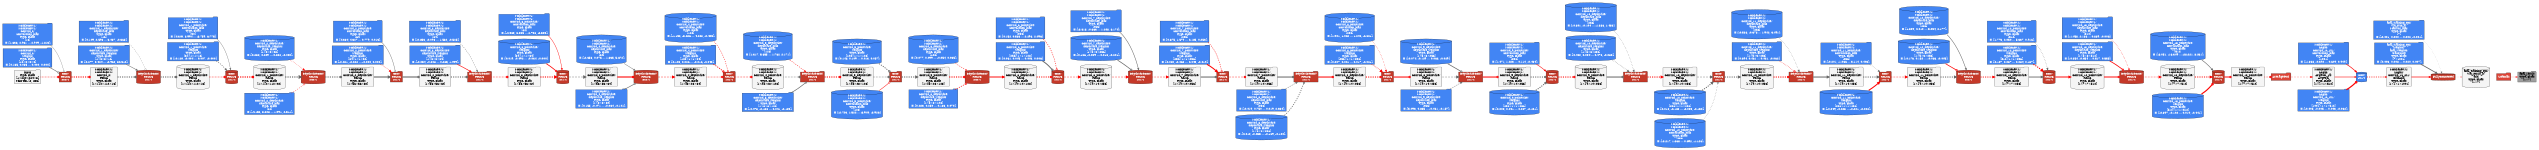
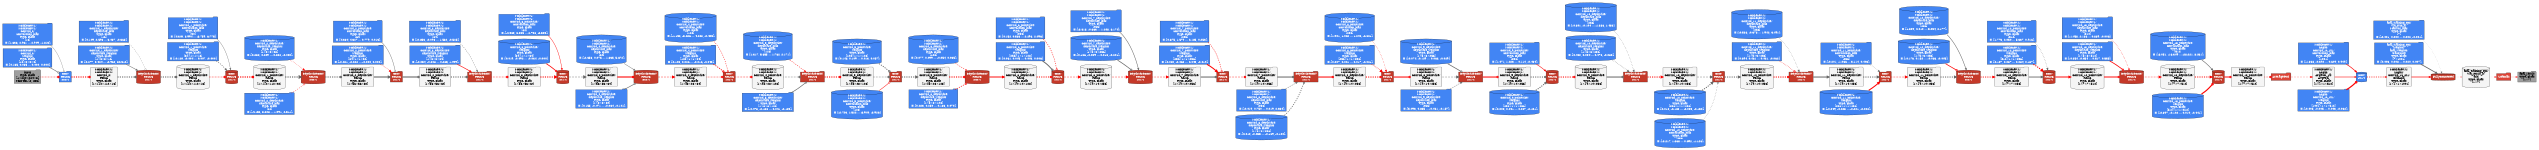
  digraph {
    nslimit=125
    rankdir=LR
    node [fillcolor="#4285F4" fontcolor="#FFFFFFDD" shape=folder style=filled]
    edge [arrowhead=odot color=red penwidth=5.204903 style=solid weight=1.000000]
    n1 [label="final_training_ops/\nWx_plus_b/\nMatMul_bias\nType: Float\n[7]\n = {-0.001, 0.000 … 0.002, -0.001}"]
    n2 [fillcolor="#C53929" label=FullyConnected shape=cylinder]
    n3 [fillcolor="#F5F5F5" fontcolor="#000000DD" label="final_training_ops/\nWx_result_b/\nadd\nType: Float\n[1×7]" shape=cylinder]
    n4 [label="final_training_ops/\nweights/\nfinal_weights/\ntranspose\nType: Float\n[7×1001]\n = {0.003, 0.008 … 0.020, 0.007}"]
    n5 [label="MobilenetV1/\nLogits/\nConv2d_1c_1x1/\nconvolution_bias\nType: Float\n[1001]\n = {-1.868, -0.392 … 0.609, 0.949}"]
    n6 [label="Conv\n1x1/S" shape=cylinder]
    n7 [fillcolor="#F5F5F5" fontcolor="#000000DD" label="MobilenetV1/\nLogits/\nConv2d_1c_1x1/\nBiasAdd\nType: Float\n[1×1×1×1001]"]
    n8 [label="MobilenetV1/\nMobilenetV1/\nConv2d_13_pointwise/\nconvolution_bias\nType: Float\n[512]\n = {-8.051, -16.349 … -28.221, 8.231}" shape=cylinder]
    n9 [fillcolor="#C53929" label="Conv\nReLU6\n1x1/S" shape=cylinder]
    n10 [fillcolor="#F5F5F5" fontcolor="#000000DD" label="MobilenetV1/\nMobilenetV1/\nConv2d_13_pointwise/\nRelu6\nType: Float\n[1×7×7×512]"]
    n11 [label="MobilenetV1/\nMobilenetV1/\nConv2d_13_depthwise/\ndepthwise_bias\nType: Float\n[512]\n = {-1.458, 2.186 … 0.889, -0.006}"]
    n12 [fillcolor="#C53929" label="DepthwiseConv\nReLU6\n1x1/S" shape=cylinder]
    n13 [fillcolor="#F5F5F5" fontcolor="#000000DD" label="MobilenetV1/\nMobilenetV1/\nConv2d_13_depthwise/\nRelu6\nType: Float\n[1×7×7×512]" shape=cylinder]
    n14 [label="MobilenetV1/\nConv2d_13_depthwise/\ndepthwise_weights\nType: Float\n[1×3×3×512]\n = {-0.354, -0.354 … 0.517, 0.555}"]
    n15 [label="MobilenetV1/\nMobilenetV1/\nConv2d_12_pointwise/\nconvolution_bias\nType: Float\n[512]\n = {1.773, 2.050 … 5.337, 0.916}"]
    n16 [fillcolor="#C53929" label="Conv\nReLU6\n1x1/S" shape=cylinder]
    n17 [fillcolor="#F5F5F5" fontcolor="#000000DD" label="MobilenetV1/\nMobilenetV1/\nConv2d_12_pointwise/\nRelu6\nType: Float\n[1×7×7×512]" shape=cylinder]
    n18 [label="MobilenetV1/\nConv2d_12_pointwise/\nweights\nType: Float\n[512×1×1×256]\n = {0.137, 0.037 … 0.084, 0.137}"]
    n19 [label="MobilenetV1/\nMobilenetV1/\nConv2d_12_depthwise/\ndepthwise_bias\nType: Float\n[256]\n = {1.339, 0.010 … 5.054, 2.177}" shape=cylinder]
    n20 [fillcolor="#C53929" label="DepthwiseConv\nReLU6\n2x2/S" shape=cylinder]
    n21 [fillcolor="#F5F5F5" fontcolor="#000000DD" label="MobilenetV1/\nMobilenetV1/\nConv2d_12_depthwise/\nRelu6\nType: Float\n[1×7×7×256]"]
    n22 [label="MobilenetV1/\nConv2d_12_depthwise/\ndepthwise_weights\nType: Float\n[1×3×3×256]\n = {-0.176, 0.152 … -0.086, -0.045}" shape=cylinder]
    n23 [label="MobilenetV1/\nMobilenetV1/\nConv2d_11_pointwise/\nconvolution_bias\nType: Float\n[256]\n = {-0.201, -1.066 … 3.114, 0.408}"]
    n24 [fillcolor="#C53929" label="Conv\nReLU6\n1x1/S"]
    n25 [fillcolor="#F5F5F5" fontcolor="#000000DD" label="MobilenetV1/\nMobilenetV1/\nConv2d_11_pointwise/\nRelu6\nType: Float\n[1×14×14×256]"]
    n26 [label="MobilenetV1/\nMobilenetV1/\nConv2d_11_depthwise/\ndepthwise_bias\nType: Float\n[256]\n = {-0.536, -0.378 … 1.942, 3.491}" shape=cylinder]
    n27 [fillcolor="#C53929" label="DepthwiseConv\nReLU6\n1x1/S"]
    n28 [fillcolor="#F5F5F5" fontcolor="#000000DD" label="MobilenetV1/\nMobilenetV1/\nConv2d_11_depthwise/\nRelu6\nType: Float\n[1×14×14×256]"]
    n29 [label="MobilenetV1/\nConv2d_11_depthwise/\ndepthwise_weights\nType: Float\n[1×3×3×256]\n = {0.694, 0.461 … 0.031, -0.062}"]
    n30 [label="MobilenetV1/\nMobilenetV1/\nConv2d_10_depthwise/\ndepthwise_bias\nType: Float\n[256]\n = {-0.801, -0.104 … -1.386, 1.433}" shape=cylinder]
    n31 [fillcolor="#C53929" label="DepthwiseConv\nReLU6\n1x1/S"]
    n32 [fillcolor="#F5F5F5" fontcolor="#000000DD" label="MobilenetV1/\nMobilenetV1/\nConv2d_10_depthwise/\nRelu6\nType: Float\n[1×14×14×256]"]
    n33 [label="MobilenetV1/\nConv2d_10_depthwise/\ndepthwise_weights\nType: Float\n[1×3×3×256]\n = {0.460, 0.034 … 0.476, -0.083}" shape=cylinder]
    n34 [label="MobilenetV1/\nMobilenetV1/\nConv2d_9_pointwise/\nconvolution_bias\nType: Float\n[256]\n = {1.471, 1.223 … 0.114, -0.484}"]
    n35 [fillcolor="#C53929" label="Conv\nReLU6\n1x1/S" shape=cylinder]
    n36 [fillcolor="#F5F5F5" fontcolor="#000000DD" label="MobilenetV1/\nMobilenetV1/\nConv2d_9_pointwise/\nRelu6\nType: Float\n[1×14×14×256]" shape=cylinder]
    n37 [label="MobilenetV1/\nConv2d_9_depthwise/\ndepthwise_weights\nType: Float\n[1×3×3×256]\n = {-0.074, -0.129 … 0.063, -0.029}" shape=cylinder]
    n38 [fillcolor="#C53929" label="DepthwiseConv\nReLU6\n1x1/S"]
    n39 [fillcolor="#F5F5F5" fontcolor="#000000DD" label="MobilenetV1/\nMobilenetV1/\nConv2d_9_depthwise/\nRelu6\nType: Float\n[1×14×14×256]"]
    n40 [label="MobilenetV1/\nMobilenetV1/\nConv2d_8_pointwise/\nconvolution_bias\nType: Float\n[256]\n = {1.901, 1.022 … 1.246, -2.621}" shape=cylinder]
    n41 [fillcolor="#C53929" label="Conv\nReLU6\n1x1/S"]
    n42 [fillcolor="#F5F5F5" fontcolor="#000000DD" label="MobilenetV1/\nMobilenetV1/\nConv2d_8_pointwise/\nRelu6\nType: Float\n[1×14×14×256]"]
    n43 [label="MobilenetV1/\nConv2d_8_pointwise/\nweights\nType: Float\n[256×1×1×256]\n = {0.007, 0.001 … 0.017, -0.021}"]
    n44 [label="MobilenetV1/\nMobilenetV1/\nConv2d_7_pointwise/\nconvolution_bias\nType: Float\n[256]\n = {0.675, 1.579 … 2.185, 0.253}"]
    n45 [fillcolor="#C53929" label="Conv\nReLU6\n1x1/S"]
    n46 [fillcolor="#F5F5F5" fontcolor="#000000DD" label="MobilenetV1/\nMobilenetV1/\nConv2d_7_pointwise/\nRelu6\nType: Float\n[1×14×14×256]"]
    n47 [label="MobilenetV1/\nConv2d_7_pointwise/\nweights\nType: Float\n[256×1×1×256]\n = {0.080, -0.063 … 0.045, -0.019}"]
    n48 [label="MobilenetV1/\nMobilenetV1/\nConv2d_7_depthwise/\ndepthwise_bias\nType: Float\n[256]\n = {-3.318, -0.663 … 1.248, 6.174}"]
    n49 [fillcolor="#C53929" label="DepthwiseConv\nReLU6\n1x1/S" shape=cylinder]
    n50 [fillcolor="#F5F5F5" fontcolor="#000000DD" label="MobilenetV1/\nMobilenetV1/\nConv2d_7_depthwise/\nRelu6\nType: Float\n[1×14×14×256]"]
    n51 [label="MobilenetV1/\nConv2d_7_depthwise/\ndepthwise_weights\nType: Float\n[1×3×3×256]\n = {0.186, -0.039 … 0.018, -0.201}" shape=cylinder]
    n52 [label="MobilenetV1/\nMobilenetV1/\nConv2d_6_pointwise/\nconvolution_bias\nType: Float\n[256]\n = {0.152, 0.583 … 2.296, 2.496}"]
    n53 [fillcolor="#C53929" label="Conv\nReLU6\n1x1/S" shape=cylinder]
    n54 [fillcolor="#F5F5F5" fontcolor="#000000DD" label="MobilenetV1/\nMobilenetV1/\nConv2d_6_pointwise/\nRelu6\nType: Float\n[1×14×14×256]" shape=cylinder]
    n55 [label="MobilenetV1/\nConv2d_6_pointwise/\nweights\nType: Float\n[256×1×1×128]\n = {0.061, 0.045 … 0.043, 0.006}"]
    n56 [label="MobilenetV1/\nMobilenetV1/\nConv2d_6_depthwise/\ndepthwise_bias\nType: Float\n[128]\n = {0.077, 0.099 … -0.054, 0.035}" shape=cylinder]
    n57 [fillcolor="#C53929" label="DepthwiseConv\nReLU6\n2x2/S" shape=cylinder]
    n58 [fillcolor="#F5F5F5" fontcolor="#000000DD" label="MobilenetV1/\nMobilenetV1/\nConv2d_6_depthwise/\nRelu6\nType: Float\n[1×14×14×128]" shape=cylinder]
    n59 [label="MobilenetV1/\nConv2d_5_pointwise/\nweights\nType: Float\n[128×1×1×128]\n = {0.148, 0.109 … 0.013, 0.057}" shape=cylinder]
    n60 [fillcolor="#C53929" label="Conv\nReLU6\n1x1/S"]
    n61 [fillcolor="#F5F5F5" fontcolor="#000000DD" label="MobilenetV1/\nMobilenetV1/\nConv2d_5_pointwise/\nRelu6\nType: Float\n[1×28×28×128]"]
    n62 [label="MobilenetV1/\nMobilenetV1/\nConv2d_5_depthwise/\ndepthwise_bias\nType: Float\n[128]\n = {1.317, 5.655 … 1.762, 2.171}" shape=cylinder]
    n63 [fillcolor="#C53929" label="DepthwiseConv\nReLU6\n1x1/S"]
    n64 [fillcolor="#F5F5F5" fontcolor="#000000DD" label="MobilenetV1/\nMobilenetV1/\nConv2d_5_depthwise/\nRelu6\nType: Float\n[1×28×28×128]"]
    n65 [label="MobilenetV1/\nMobilenetV1/\nConv2d_4_pointwise/\nconvolution_bias\nType: Float\n[128]\n = {-1.152, -3.226 … 4.262, -0.425}" shape=cylinder]
    n66 [fillcolor="#C53929" label="Conv\nReLU6\n1x1/S"]
    n67 [fillcolor="#F5F5F5" fontcolor="#000000DD" label="MobilenetV1/\nMobilenetV1/\nConv2d_4_pointwise/\nRelu6\nType: Float\n[1×28×28×128]" shape=cylinder]
    n68 [label="MobilenetV1/\nConv2d_4_pointwise/\nweights\nType: Float\n[128×1×1×64]\n = {0.103, 0.026 … -0.016, -0.043}"]
    n69 [label="MobilenetV1/\nMobilenetV1/\nConv2d_4_depthwise/\ndepthwise_bias\nType: Float\n[64]\n = {-2.358, 0.075 … 1.835, 5.672}" shape=cylinder]
    n70 [fillcolor="#C53929" label="DepthwiseConv\nReLU6\n2x2/S" shape=cylinder]
    n71 [fillcolor="#F5F5F5" fontcolor="#000000DD" label="MobilenetV1/\nMobilenetV1/\nConv2d_4_depthwise/\nRelu6\nType: Float\n[1×28×28×64]"]
    n72 [label="MobilenetV1/\nMobilenetV1/\nConv2d_3_pointwise/\nconvolution_bias\nType: Float\n[64]\n = {-0.535, 3.335 … 2.758, -3.535}"]
    n73 [fillcolor="#C53929" label="Conv\nReLU6\n1x1/S" shape=cylinder]
    n74 [fillcolor="#F5F5F5" fontcolor="#000000DD" label="MobilenetV1/\nMobilenetV1/\nConv2d_3_pointwise/\nRelu6\nType: Float\n[1×56×56×64]"]
    n75 [label="MobilenetV1/\nConv2d_3_pointwise/\nweights\nType: Float\n[64×1×1×64]\n = {0.019, -0.092 … -0.034, -0.000}" shape=cylinder]
    n76 [label="MobilenetV1/\nMobilenetV1/\nConv2d_3_depthwise/\ndepthwise_bias\nType: Float\n[64]\n = {-0.853, -0.098 … 1.532, -0.525}"]
    n77 [fillcolor="#C53929" label="DepthwiseConv\nReLU6\n1x1/S"]
    n78 [fillcolor="#F5F5F5" fontcolor="#000000DD" label="MobilenetV1/\nMobilenetV1/\nConv2d_3_depthwise/\nRelu6\nType: Float\n[1×56×56×64]"]
    n79 [label="MobilenetV1/\nConv2d_3_depthwise/\ndepthwise_weights\nType: Float\n[1×3×3×64]\n = {-0.054, -0.808 … 0.285, 1.499}"]
    n80 [label="MobilenetV1/\nMobilenetV1/\nConv2d_2_pointwise/\nconvolution_bias\nType: Float\n[64]\n = {4.334, 4.327 … 0.779, 0.013}"]
    n81 [fillcolor="#C53929" label="Conv\nReLU6\n1x1/S"]
    n82 [fillcolor="#F5F5F5" fontcolor="#000000DD" label="MobilenetV1/\nMobilenetV1/\nConv2d_2_pointwise/\nRelu6\nType: Float\n[1×56×56×64]"]
    n83 [label="MobilenetV1/\nConv2d_2_pointwise/\nweights\nType: Float\n[64×1×1×32]\n = {-0.021, -0.022 … -0.000, 0.000}"]
    n84 [label="MobilenetV1/\nConv2d_2_depthwise/\ndepthwise_weights\nType: Float\n[1×3×3×32]\n = {0.238, 0.209 … 0.232, -0.030}" shape=cylinder]
    n85 [fillcolor="#C53929" label="DepthwiseConv\nReLU6\n2x2/S" shape=cylinder]
    n86 [fillcolor="#F5F5F5" fontcolor="#000000DD" label="MobilenetV1/\nMobilenetV1/\nConv2d_2_depthwise/\nRelu6\nType: Float\n[1×56×56×32]"]
    n87 [label="MobilenetV1/\nMobilenetV1/\nConv2d_1_pointwise/\nconvolution_bias\nType: Float\n[32]\n = {4.340, 3.994 … -8.759, 6.775}"]
    n88 [fillcolor="#C53929" label="Conv\nReLU6\n1x1/S" shape=cylinder]
    n89 [fillcolor="#F5F5F5" fontcolor="#000000DD" label="MobilenetV1/\nMobilenetV1/\nConv2d_1_pointwise/\nRelu6\nType: Float\n[1×112×112×32]" shape=cylinder]
    n90 [label="MobilenetV1/\nConv2d_1_pointwise/\nweights\nType: Float\n[32×1×1×16]\n = {-0.120, -0.004 … 0.007, -0.000}"]
    n91 [label="MobilenetV1/\nMobilenetV1/\nConv2d_1_depthwise/\ndepthwise_bias\nType: Float\n[16]\n = {0.149, 2.593 … 3.037, -0.363}"]
    n92 [fillcolor="#C53929" label="DepthwiseConv\nReLU6\n1x1/S" shape=cylinder]
    n93 [fillcolor="#F5F5F5" fontcolor="#000000DD" label="MobilenetV1/\nMobilenetV1/\nConv2d_1_depthwise/\nRelu6\nType: Float\n[1×112×112×16]" shape=cylinder]
    n94 [label="MobilenetV1/\nConv2d_1_depthwise/\ndepthwise_weights\nType: Float\n[1×3×3×16]\n = {0.277, 3.424 … -0.960, 30.510}"]
    n95 [label="MobilenetV1/\nMobilenetV1/\nConv2d_0/\nconvolution_bias\nType: Float\n[16]\n = {1.636, 2.931 … 2.949, -1.813}"]
-   n96 [fillcolor="#C53929" label="Conv\nReLU6\n2x2/S"]
+   n96 [label="Conv\nReLU6\n2x2/S"]
    n97 [fillcolor="#F5F5F5" fontcolor="#000000DD" label="MobilenetV1/\nMobilenetV1/\nConv2d_0/\nRelu6\nType: Float\n[1×112×112×16]"]
    n98 [label="MobilenetV1/\nConv2d_0/\nweights\nType: Float\n[16×3×3×3]\n = {0.135, 0.035 … 0.000, 0.000}"]
    n99 [fillcolor="#9E9E9E" fontcolor="#000000DD" label="final_result\nType: Float\n[1×7]"]
    n100 [label="MobilenetV1/\nMobilenetV1/\nConv2d_8_depthwise/\ndepthwise_bias\nType: Float\n[256]\n = {-0.019, 0.750 … 0.019, 2.364}"]
    n101 [fillcolor="#C53929" label="DepthwiseConv\nReLU6\n1x1/S"]
    n102 [fillcolor="#F5F5F5" fontcolor="#000000DD" label="MobilenetV1/\nMobilenetV1/\nConv2d_8_depthwise/\nRelu6\nType: Float\n[1×14×14×256]"]
    n103 [fillcolor="#DB4437" label=AveragePool]
    n104 [fillcolor="#F5F5F5" fontcolor="#000000DD" label="MobilenetV1/\nLogits/\nAvgPool_1a/\nAvgPool\nType: Float\n[1×1×1×512]"]
    n105 [label="MobilenetV1/\nMobilenetV1/\nConv2d_5_pointwise/\nconvolution_bias\nType: Float\n[128]\n = {-2.723, 1.522 … -3.940, -3.926}" shape=cylinder]
    n106 [fillcolor="#C53929" label="Conv\nReLU6\n1x1/S"]
    n107 [fillcolor="#F5F5F5" fontcolor="#000000DD" label="MobilenetV1/\nMobilenetV1/\nConv2d_10_pointwise/\nRelu6\nType: Float\n[1×14×14×256]" shape=cylinder]
    n108 [label="MobilenetV1/\nLogits/\nConv2d_1c_1x1/\nweights\nType: Float\n[1001×1×1×512]\n = {-0.005, -0.005 … 0.043, -0.062}"]
    n109 [label="MobilenetV1/\nConv2d_10_pointwise/\nweights\nType: Float\n[256×1×1×256]\n = {0.018, -0.123 … -0.035, -0.150}" shape=cylinder]
    n110 [label="MobilenetV1/\nMobilenetV1/\nConv2d_2_depthwise/\ndepthwise_bias\nType: Float\n[32]\n = {-4.156, 3.608 … 1.991, 2.511}"]
    n111 [label="MobilenetV1/\nConv2d_9_pointwise/\nweights\nType: Float\n[256×1×1×256]\n = {0.003, 0.041 … 0.067, -0.151}" shape=cylinder]
    n112 [label="MobilenetV1/\nMobilenetV1/\nConv2d_9_depthwise/\ndepthwise_bias\nType: Float\n[256]\n = {5.493, 4.865 … -0.481, -0.157}"]
    n113 [label="MobilenetV1/\nMobilenetV1/\nConv2d_10_pointwise/\nconvolution_bias\nType: Float\n[256]\n = {-3.217, 1.668 … 0.692, -1.126}" shape=cylinder]
    n114 [label="MobilenetV1/\nConv2d_6_depthwise/\ndepthwise_weights\nType: Float\n[1×3×3×128]\n = {0.223, 0.250 … 0.133, 0.070}"]
    n115 [label="MobilenetV1/\nConv2d_5_depthwise/\ndepthwise_weights\nType: Float\n[1×3×3×128]\n = {-0.478, -0.138 … 0.041, -0.185}"]
    n116 [label="MobilenetV1/\nConv2d_8_depthwise/\ndepthwise_weights\nType: Float\n[1×3×3×256]\n = {0.010, -0.035 … -0.169, -0.100}" shape=cylinder]
    n117 [fillcolor="#DB4437" label=Softmax]
    n118 [label="MobilenetV1/\nConv2d_11_pointwise/\nweights\nType: Float\n[256×1×1×256]\n = {-0.049, -0.023 … -0.201, -0.002}" shape=cylinder]
    n119 [label="MobilenetV1/\nConv2d_4_depthwise/\ndepthwise_weights\nType: Float\n[1×3×3×64]\n = {0.155, -0.471 … -0.084, -0.141}"]
    n120 [label="MobilenetV1/\nConv2d_13_pointwise/\nweights\nType: Float\n[512×1×1×512]\n = {-0.397, -0.102 … 0.019, -0.441}" shape=cylinder]
-   n121 [fillcolor="#F5F5F5" fontcolor="#000000DD" label="input\nType: Float\n[1×224×224×3]\nMinMax: [0, 255]"]
+   n121 [fillcolor="#9E9E9E" fontcolor="#000000DD" label="input\nType: Float\n[1×224×224×3]\nMinMax: [0, 255]"]
    n1 -> n2 [arrowhead=normal color=gray40 penwidth=0.935785 style=dotted]
    n2 -> n3 [penwidth=0.935785 style=dashed weight=2.807355]
+   n3 -> n117 [arrowhead=normal penwidth=0.935785 style=dotted weight=2.807355]
    n4 -> n2 [arrowhead=normal color=gray40 penwidth=4.258193]
    n5 -> n6 [arrowhead=normal penwidth=3.322409]
    n6 -> n7 [penwidth=3.322409 style=dashed weight=9.967226]
    n7 -> n2 [arrowhead=normal penwidth=3.322409 weight=9.967226]
    n8 -> n9 [arrowhead=normal color=gray40 penwidth=3.000000]
    n9 -> n10 [penwidth=4.871570 weight=14.614710]
    n10 -> n103 [penwidth=4.871570 style=dotted weight=14.614710]
    n11 -> n12 [penwidth=3.000000 style=dotted]
    n12 -> n13 [arrowhead=normal penwidth=4.871570 style=dotted weight=14.614710]
    n13 -> n9 [arrowhead=normal penwidth=4.871570 style=dashed weight=14.614710]
    n14 -> n12 [penwidth=4.056642]
    n15 -> n16 [arrowhead=normal color=gray40 penwidth=3.000000 style=dotted]
    n16 -> n17 [arrowhead=normal penwidth=4.871570 weight=14.614710]
    n17 -> n12 [penwidth=4.871570 weight=14.614710]
    n18 -> n16 [arrowhead=normal penwidth=5.666667 style=dashed]
    n19 -> n20 [arrowhead=normal color=gray40 penwidth=2.666667]
    n20 -> n21 [arrowhead=normal penwidth=4.538237 style=dashed weight=13.614710]
    n21 -> n16 [arrowhead=normal color=gray40 penwidth=4.538237 weight=13.614710]
    n22 -> n20 [penwidth=3.723308]
    n23 -> n24 [arrowhead=normal color=gray40 penwidth=2.666667 style=dotted]
    n24 -> n25 [arrowhead=normal style=dotted weight=15.614710]
    n25 -> n20 [arrowhead=normal color=gray40 style=dashed weight=15.614710]
    n26 -> n27 [arrowhead=normal color=gray40 penwidth=2.666667 style=dotted]
    n27 -> n28 [arrowhead=normal color=gray40 weight=15.614710]
    n28 -> n24 [arrowhead=normal color=gray40 style=dashed weight=15.614710]
    n29 -> n27 [penwidth=3.723308 style=dotted]
    n30 -> n31 [arrowhead=normal color=gray40 penwidth=2.666667 style=dotted]
    n31 -> n32 [arrowhead=normal style=dashed weight=15.614710]
    n32 -> n106 [arrowhead=normal color=gray40 style=dotted weight=15.614710]
    n33 -> n31 [arrowhead=normal color=gray40 penwidth=3.723308 style=dotted]
    n34 -> n35 [arrowhead=normal penwidth=2.666667]
    n35 -> n36 [style=dashed weight=15.614710]
    n36 -> n31 [color=gray40 weight=15.614710]
    n37 -> n38 [color=gray40 penwidth=3.723308]
    n38 -> n39 [weight=15.614710]
    n39 -> n35 [color=gray40 style=dashed weight=15.614710]
    n40 -> n41 [arrowhead=normal penwidth=2.666667 style=dotted]
    n41 -> n42 [weight=15.614710]
    n42 -> n38 [arrowhead=normal color=gray40 style=dotted weight=15.614710]
    n43 -> n41 [arrowhead=normal penwidth=5.333333 style=dotted]
    n44 -> n45 [penwidth=2.666667 style=dashed]
    n45 -> n46 [style=dotted weight=15.614710]
    n46 -> n101 [color=gray40 weight=15.614710]
    n47 -> n45 [arrowhead=normal penwidth=5.333333]
    n48 -> n49 [arrowhead=normal color=gray40 penwidth=2.666667]
    n49 -> n50 [arrowhead=normal style=dotted weight=15.614710]
    n50 -> n45 [color=gray40 weight=15.614710]
    n51 -> n49 [color=gray40 penwidth=3.723308]
    n52 -> n53 [penwidth=2.666667 style=dashed]
    n53 -> n54 [arrowhead=normal style=dotted weight=15.614710]
    n54 -> n49 [arrowhead=normal style=dotted weight=15.614710]
    n55 -> n53 [color=gray40 penwidth=5.000000]
    n56 -> n57 [penwidth=2.333333 style=dashed]
    n57 -> n58 [arrowhead=normal penwidth=4.871570 weight=14.614710]
    n58 -> n53 [penwidth=4.871570 style=dashed weight=14.614710]
    n59 -> n60 [color=gray40 penwidth=4.666667 style=dashed]
    n60 -> n61 [arrowhead=normal color=gray40 penwidth=5.538237 style=dashed weight=16.614710]
    n61 -> n57 [penwidth=5.538237 style=dashed weight=16.614710]
    n62 -> n63 [arrowhead=normal penwidth=2.333333 style=dashed]
    n63 -> n64 [penwidth=5.538237 style=dashed weight=16.614710]
    n64 -> n60 [color=gray40 penwidth=5.538237 style=dotted weight=16.614710]
    n65 -> n66 [penwidth=2.333333 style=dashed]
    n66 -> n67 [penwidth=5.538237 style=dotted weight=16.614710]
    n67 -> n63 [color=gray40 penwidth=5.538237 style=dotted weight=16.614710]
    n68 -> n66 [penwidth=4.333333 style=dashed]
    n69 -> n70 [arrowhead=normal color=gray40 penwidth=2.000000]
    n70 -> n71 [arrowhead=normal style=dotted weight=15.614710]
    n71 -> n66 [style=dotted weight=15.614710]
    n72 -> n73 [arrowhead=normal penwidth=2.000000]
    n73 -> n74 [arrowhead=normal color=gray40 penwidth=5.871570 style=dotted weight=17.614710]
    n74 -> n70 [penwidth=5.871570 weight=17.614710]
    n75 -> n73 [penwidth=4.000000]
    n76 -> n77 [arrowhead=normal color=gray40 penwidth=2.000000 style=dashed]
    n77 -> n78 [penwidth=5.871570 style=dotted weight=17.614710]
    n78 -> n73 [arrowhead=normal penwidth=5.871570 style=dashed weight=17.614710]
    n79 -> n77 [arrowhead=normal penwidth=3.056642]
    n80 -> n81 [color=gray40 penwidth=2.000000]
    n81 -> n82 [color=gray40 penwidth=5.871570 weight=17.614710]
    n82 -> n77 [color=gray40 penwidth=5.871570 style=dashed weight=17.614710]
    n83 -> n81 [arrowhead=normal penwidth=3.666667 style=dotted]
    n84 -> n85 [arrowhead=normal penwidth=2.723308 style=dotted]
    n85 -> n86 [color=gray40 penwidth=5.538237 style=dashed weight=16.614710]
    n86 -> n81 [arrowhead=normal color=gray40 penwidth=5.538237 weight=16.614710]
    n87 -> n88 [arrowhead=normal color=gray40 penwidth=1.666667]
    n88 -> n89 [penwidth=6.204903 style=dashed weight=18.614710]
    n89 -> n85 [arrowhead=normal color=gray40 penwidth=6.204903 style=dashed weight=18.614710]
    n90 -> n88 [arrowhead=normal color=gray40 penwidth=3.000000 style=dashed]
    n91 -> n92 [color=gray40 penwidth=1.333333 style=dashed]
    n92 -> n93 [color=gray40 penwidth=5.871570 style=dashed weight=17.614710]
    n93 -> n88 [penwidth=5.871570 style=dotted weight=17.614710]
    n94 -> n92 [arrowhead=normal color=gray40 penwidth=2.389975]
    n95 -> n96 [color=gray40 penwidth=1.333333]
    n96 -> n97 [penwidth=5.871570 style=dashed weight=17.614710]
    n97 -> n92 [color=gray40 penwidth=5.871570 style=dashed weight=17.614710]
    n98 -> n96 [color=gray40 penwidth=2.918296]
    n100 -> n101 [arrowhead=normal color=gray40 penwidth=2.666667 style=dashed]
    n101 -> n102 [weight=15.614710]
    n102 -> n41 [style=dashed weight=15.614710]
    n103 -> n104 [arrowhead=normal penwidth=3.000000 style=dotted weight=9.000000]
    n104 -> n6 [penwidth=3.000000 weight=9.000000]
    n105 -> n60 [penwidth=2.333333]
    n106 -> n107 [arrowhead=normal color=gray40 style=dashed weight=15.614710]
    n107 -> n27 [style=dashed weight=15.614710]
    n108 -> n6 [penwidth=6.322409]
    n109 -> n106 [arrowhead=normal color=gray40 penwidth=5.333333 style=dashed]
    n110 -> n85 [penwidth=1.666667 style=dashed]
    n111 -> n35 [color=gray40 penwidth=5.333333 style=dashed]
    n112 -> n38 [arrowhead=normal color=gray40 penwidth=2.666667 style=dashed]
    n113 -> n106 [color=gray40 penwidth=2.666667 style=dotted]
    n114 -> n57 [penwidth=3.389975 style=dashed]
    n115 -> n63 [color=gray40 penwidth=3.389975]
    n116 -> n101 [color=gray40 penwidth=3.723308 style=dashed]
    n117 -> n99 [arrowhead=normal penwidth=0.935785 weight=2.807355]
    n118 -> n24 [arrowhead=normal penwidth=5.333333]
    n119 -> n70 [color=gray40 penwidth=3.056642]
    n120 -> n9 [penwidth=6.000000]
    n121 -> n96 [penwidth=5.733224 style=dotted weight=17.199673]
  }
